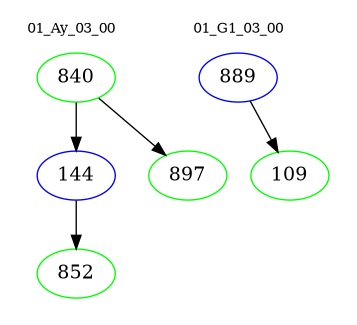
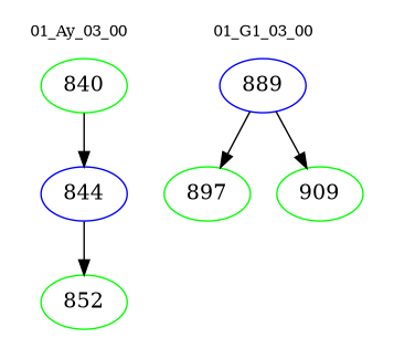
  digraph {
    node [color=green]
    edge [color=black]
-   n1 [color=blue label=144]
+   n1 [color=blue label=844]
    n2 [label=840]
    n3 [label=852]
    n4 [color=blue label=889]
-   n5 [label=109]
+   n5 [label=909]
    n6 [label=897]
    subgraph cluster_1 {
      color=white
      fontsize=10
      label="01_Ay_03_00"
      n1
      n2
      n3
    }
    subgraph cluster_2 {
      color=white
      fontsize=10
      label="01_G1_03_00"
      n4
      n5
      n6
    }
    n1 -> n3
    n2 -> n1
    n4 -> n5
-   n2 -> n6
+   n4 -> n6
  }
